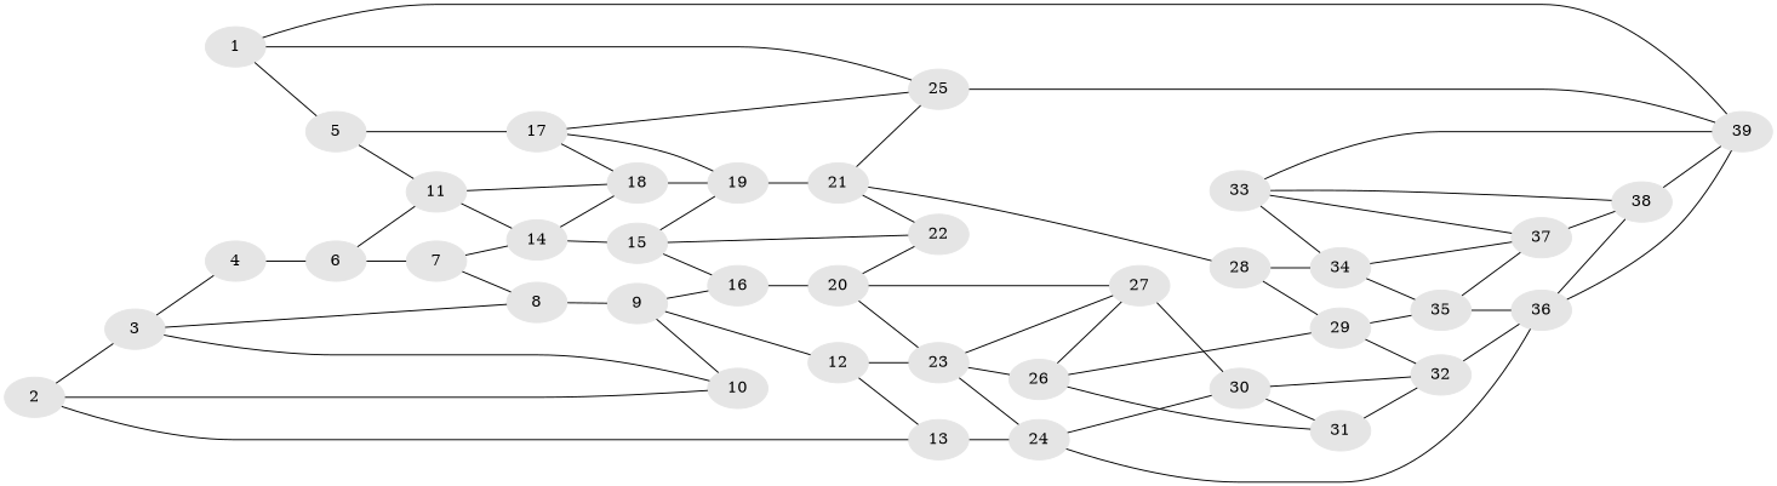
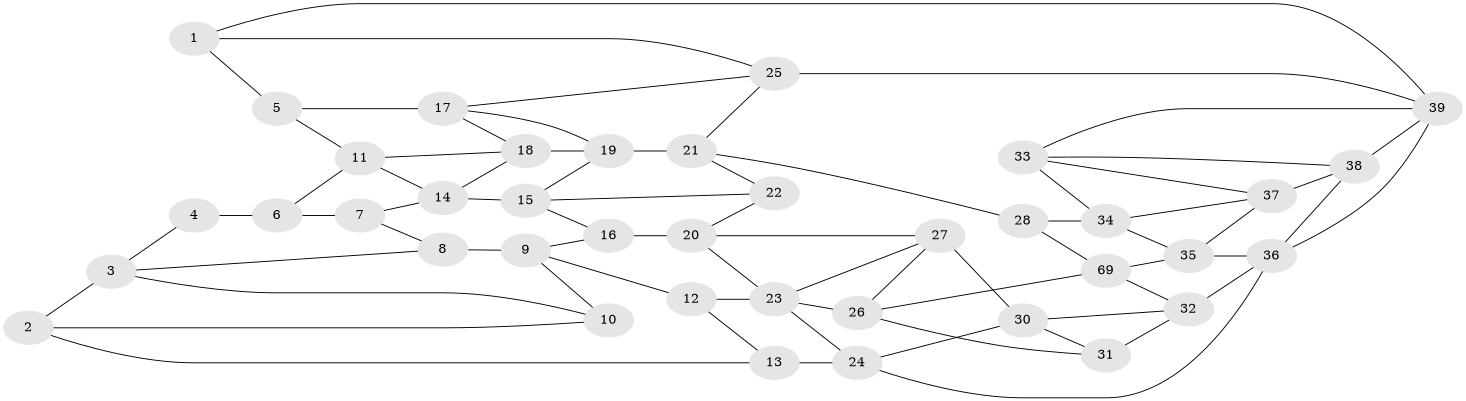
  graph {
    rankdir=LR
    node [color=gray90 style=filled]
    edge [weight=1.0]
    1
    5
    25
    39
    11
    17
    13
    24
    2
    3
    10
    4
    8
    6
    9
    7
    14
    18
    19
    15
    12
    16
    23
    20
    27
    26
    30
    36
    22
    21
    28
-   29
+   29 [label=69]
    34
    31
    32
    38
    35
    37
    33
    1 -- 5
    1 -- 25
    1 -- 39
    5 -- 11
    5 -- 17
    25 -- 39
    11 -- 14
    11 -- 18
    17 -- 25
    17 -- 18
    17 -- 19
    13 -- 24 [weight=2.0]
    24 -- 30
    24 -- 36
    2 -- 13
    2 -- 3
    2 -- 10 [weight=2.0]
    3 -- 10
    3 -- 4
    3 -- 8
    4 -- 6 [weight=2.0]
    8 -- 9
    6 -- 11
    6 -- 7
    9 -- 10
    9 -- 12
    9 -- 16
    7 -- 8 [weight=2.0]
    7 -- 14
    14 -- 18
    14 -- 15
    18 -- 19
    19 -- 21
    15 -- 19
    15 -- 16
    15 -- 22
    12 -- 13
    12 -- 23
    16 -- 20
    23 -- 24
    23 -- 27
    23 -- 26
    20 -- 23
    20 -- 27
    20 -- 22
    27 -- 30
    26 -- 27
    26 -- 29
    26 -- 31
    30 -- 31
    30 -- 32
    36 -- 39
    36 -- 38
    21 -- 25
    21 -- 22
    21 -- 28
    28 -- 29
    28 -- 34
    29 -- 32
    29 -- 35
    34 -- 35
    34 -- 37
    31 -- 32
    32 -- 36
    38 -- 39
    35 -- 36
    35 -- 37
    37 -- 38
    33 -- 39
    33 -- 34
    33 -- 38
    33 -- 37
  }
